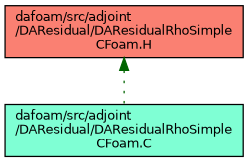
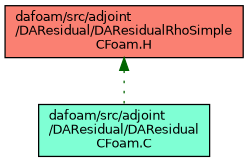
  digraph {
    node [color=black fontname=Helvetica fontsize=10 shape=record style=filled]
    n1 [fillcolor=salmon fontcolor=black height=0.2 label="dafoam/src/adjoint\l/DAResidual/DAResidualRhoSimple\lCFoam.H" width=0.4]
-   n2 [height=0.2 label="dafoam/src/adjoint\l/DAResidual/DAResidualRhoSimple\lCFoam.C" width=0.4 fillcolor=aquamarine]
+   n2 [height=0.2 label="dafoam/src/adjoint\l/DAResidual/DAResidual\lCFoam.C" width=0.4 fillcolor=aquamarine]
    n1 -> n2 [color=darkgreen dir=back fontname=Helvetica fontsize=10 labelfontname=Helvetica labelfontsize=10 style=dotted]
  }
